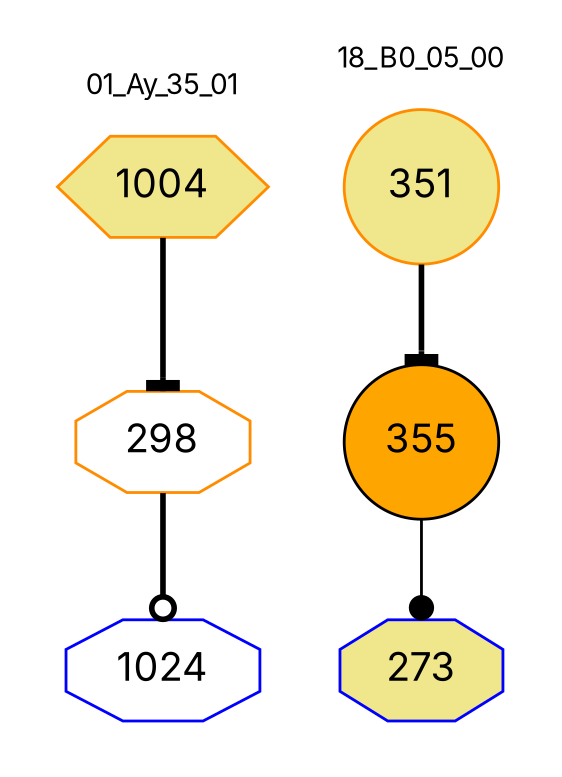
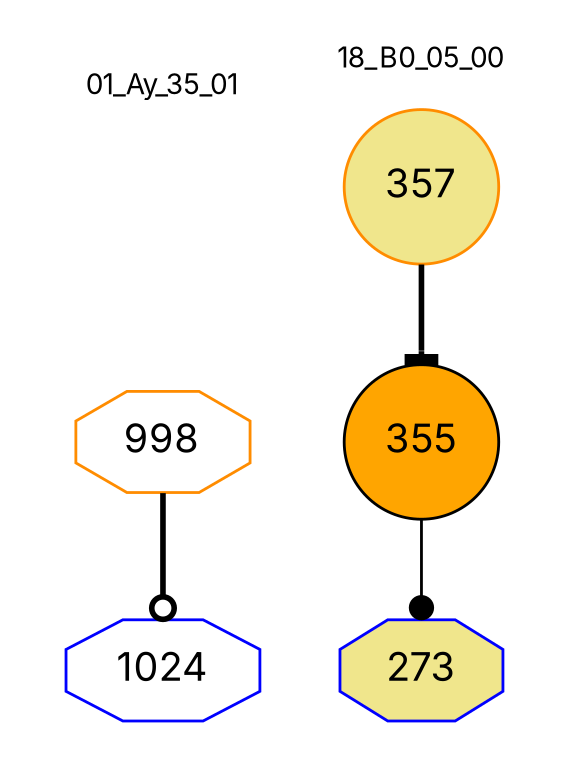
  digraph {
    fontname=Inter
    node [color=darkorange fillcolor=khaki fontname=Inter shape=octagon style=filled]
    edge [arrowhead=tee color=black fontname=Inter style=bold]
-   n1 [label=1004 shape=hexagon]
-   n2 [fillcolor=white label=298]
+   n2 [fillcolor=white label=998]
    n3 [color=blue fillcolor=white label=1024]
-   n4 [label=351 shape=circle]
+   n4 [label=357 shape=circle]
    n5 [color=black fillcolor=orange label=355 shape=circle]
    n6 [color=blue label=273]
    subgraph cluster_1 {
      color=white
      fontsize=10
      label="01_Ay_35_01"
-     n1
      n2
      n3
    }
    subgraph cluster_2 {
      color=white
      fontsize=10
      label="18_B0_05_00"
      n4
      n5
      n6
    }
-   n1 -> n2
    n2 -> n3 [arrowhead=odot]
    n4 -> n5
    n5 -> n6 [arrowhead=dot style=solid]
  }
